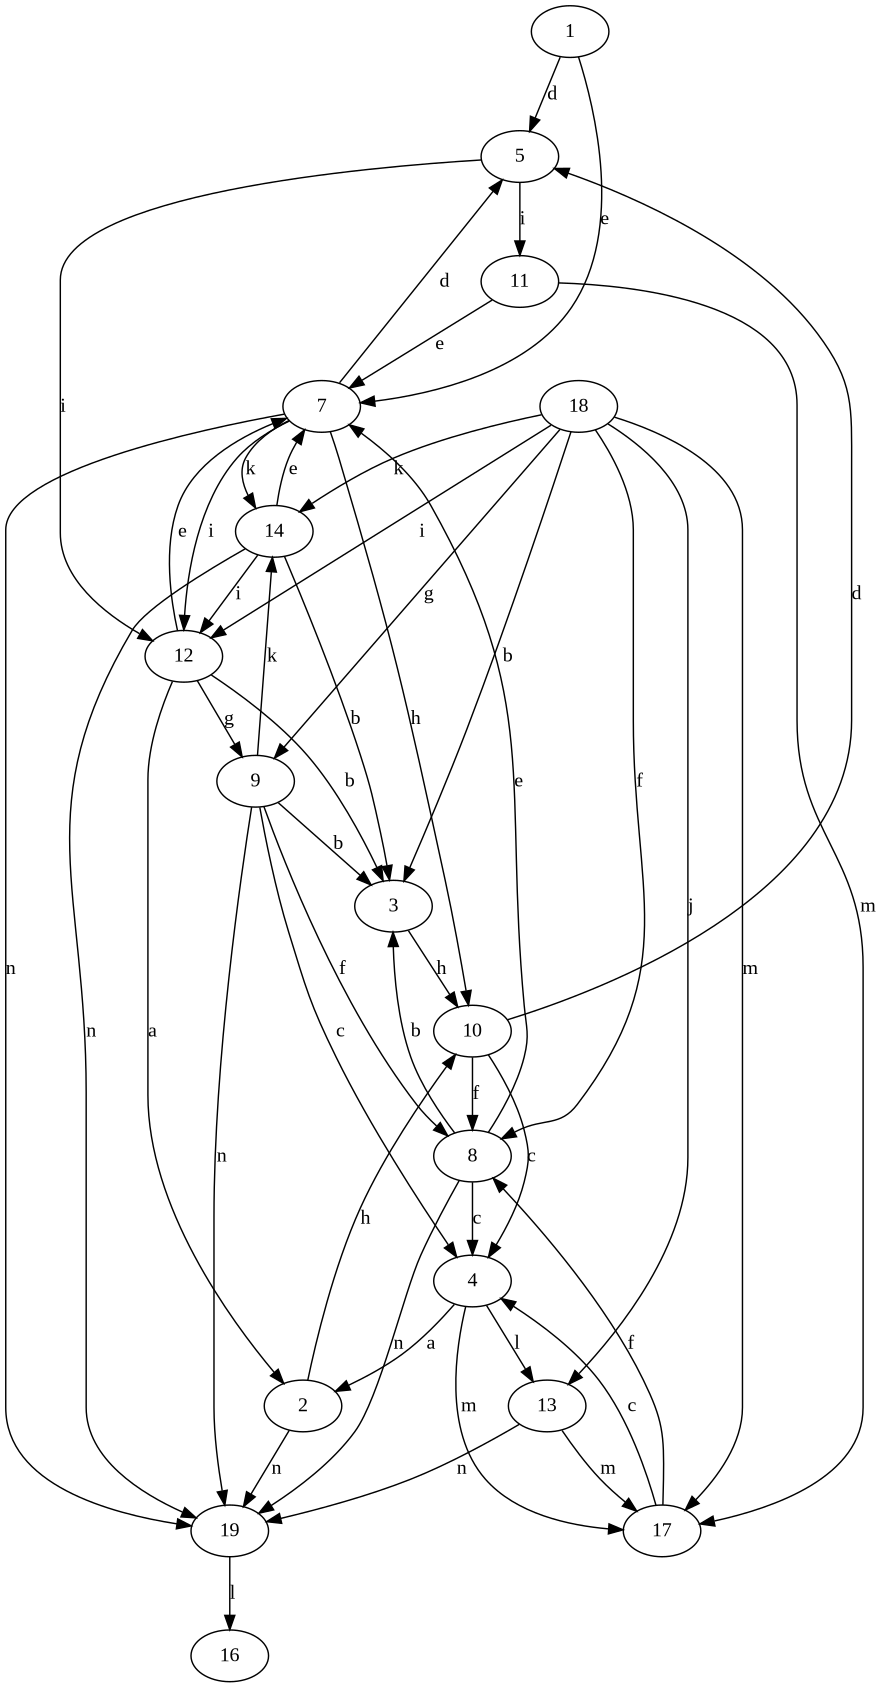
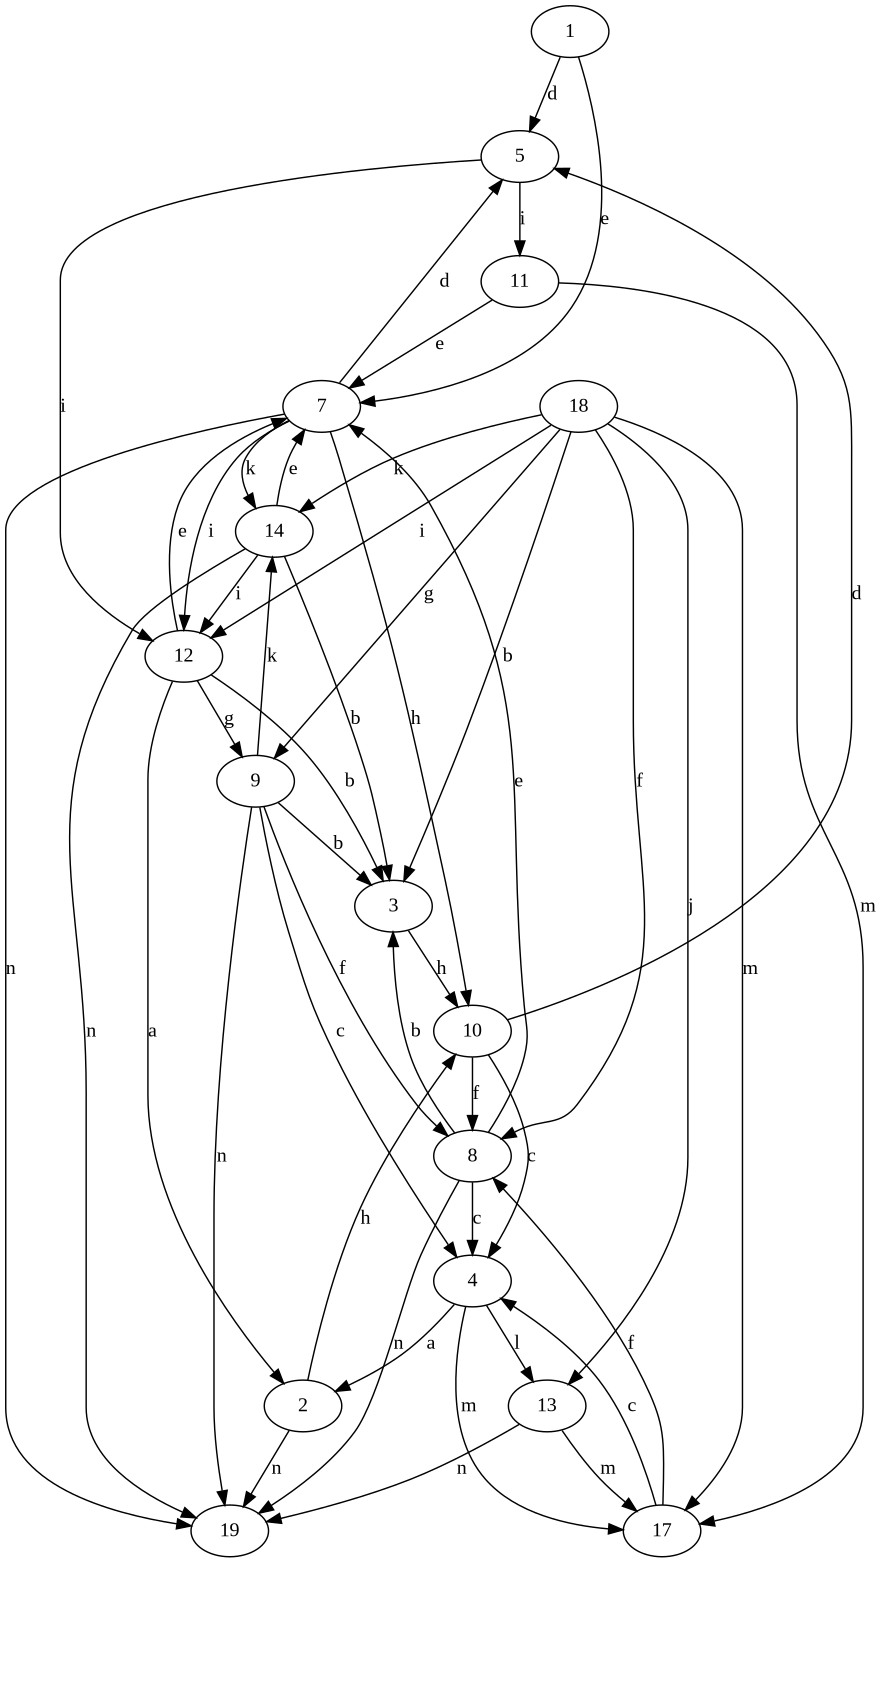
  strict digraph {
    fontname="Liberation Serif"
    node [fontname="Liberation Serif"]
    edge [fontname="Liberation Serif"]
    1
    5
    7
    11
    12
    10
    19
    14
    2
    4
    8
-   16
    3
    17
    13
    9
    18
    1 -> 5 [label=d]
    1 -> 7 [label=e]
    5 -> 11 [label=i]
    5 -> 12 [label=i]
    7 -> 5 [label=d]
    7 -> 12 [label=i]
    7 -> 10 [label=h]
    7 -> 19 [label=n]
    7 -> 14 [label=k]
    11 -> 7 [label=e]
    11 -> 17 [label=m]
    12 -> 7 [label=e]
    12 -> 2 [label=a]
    12 -> 3 [label=b]
    12 -> 9 [label=g]
    10 -> 5 [label=d]
    10 -> 4 [label=c]
    10 -> 8 [label=f]
-   19 -> 16 [label=l]
    14 -> 7 [label=e]
    14 -> 12 [label=i]
    14 -> 19 [label=n]
    14 -> 3 [label=b]
    2 -> 10 [label=h]
    2 -> 19 [label=n]
    4 -> 2 [label=a]
    4 -> 17 [label=m]
    4 -> 13 [label=l]
    8 -> 7 [label=e]
    8 -> 19 [label=n]
    8 -> 4 [label=c]
    8 -> 3 [label=b]
    3 -> 10 [label=h]
    17 -> 4 [label=c]
    17 -> 8 [label=f]
    13 -> 19 [label=n]
    13 -> 17 [label=m]
    9 -> 19 [label=n]
    9 -> 14 [label=k]
    9 -> 4 [label=c]
    9 -> 8 [label=f]
    9 -> 3 [label=b]
    18 -> 12 [label=i]
    18 -> 14 [label=k]
    18 -> 8 [label=f]
    18 -> 3 [label=b]
    18 -> 17 [label=m]
    18 -> 13 [label=j]
    18 -> 9 [label=g]
  }
